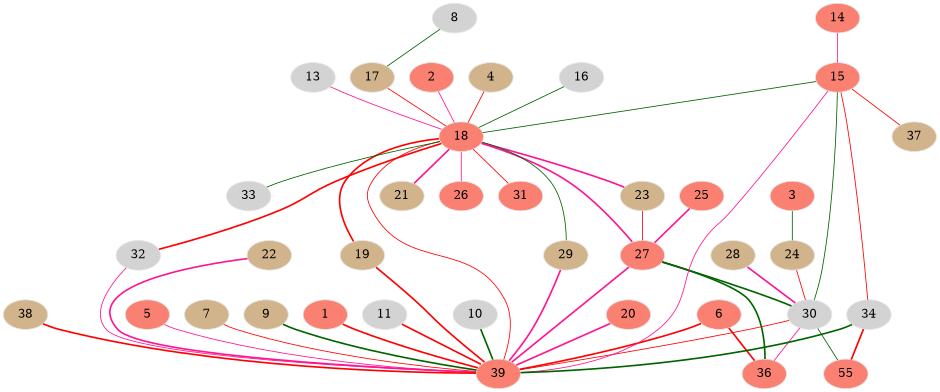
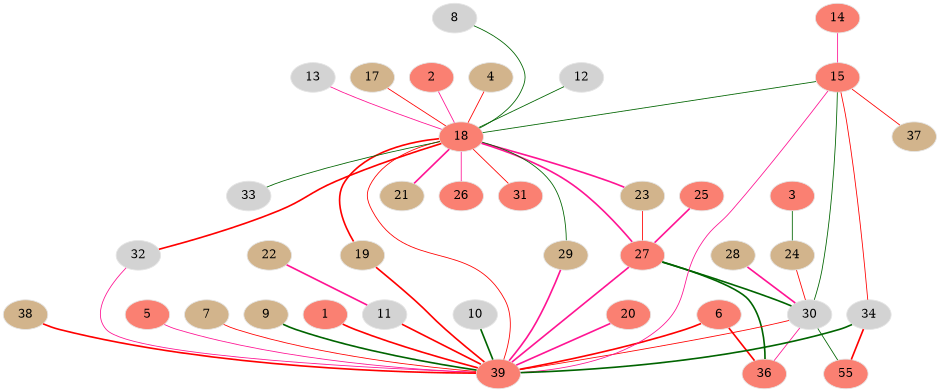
  graph {
    node [color=gray90 fillcolor=salmon style=filled]
    edge [color=red style=solid weight=1.0]
    1
    39
    2
    18
    19 [fillcolor=tan]
    21 [fillcolor=tan]
    23 [fillcolor=tan]
    26
    27
    29 [fillcolor=tan]
    31
    32 [fillcolor=lightgrey]
    33 [fillcolor=lightgrey]
    24 [fillcolor=tan]
    3
    30 [fillcolor=lightgrey]
    4 [fillcolor=tan]
    5
    6
    36
    7 [fillcolor=tan]
    8 [fillcolor=lightgrey]
    9 [fillcolor=tan]
    10 [fillcolor=lightgrey]
    11 [fillcolor=lightgrey]
-   12 [fillcolor=lightgrey label=16]
+   12 [fillcolor=lightgrey]
    13 [fillcolor=lightgrey]
    14
    15
    34 [fillcolor=lightgrey]
    37 [fillcolor=tan]
    n32 [label=55]
    17 [fillcolor=tan]
    20
    22 [fillcolor=tan]
    25
    28 [fillcolor=tan]
    38 [fillcolor=tan]
    1 -- 39 [style=bold]
    2 -- 18 [color=deeppink]
    18 -- 39
    18 -- 19 [style=bold]
    18 -- 21 [color=deeppink style=bold]
    18 -- 23 [color=deeppink style=bold]
    18 -- 26 [color=deeppink]
    18 -- 27 [color=deeppink style=bold]
    18 -- 29 [color=darkgreen]
    18 -- 31
    18 -- 32 [style=bold]
    18 -- 33 [color=darkgreen]
    19 -- 39 [style=bold]
    23 -- 27
    27 -- 39 [color=deeppink style=bold weight=2.0]
    27 -- 30 [color=darkgreen style=bold]
    27 -- 36 [color=darkgreen style=bold]
    29 -- 39 [color=deeppink style=bold]
    32 -- 39 [color=deeppink]
    24 -- 30
    3 -- 24 [color=darkgreen]
    30 -- 39 [weight=2.0]
    30 -- 36 [color=deeppink]
    30 -- n32 [color=darkgreen]
    4 -- 18
    5 -- 39 [color=deeppink]
    6 -- 39 [style=bold]
    6 -- 36 [style=bold]
    7 -- 39
-   8 -- 17 [color=darkgreen]
+   8 -- 18 [color=darkgreen]
    9 -- 39 [color=darkgreen style=bold]
    10 -- 39 [color=darkgreen style=bold]
    11 -- 39 [style=bold]
    12 -- 18 [color=darkgreen]
    13 -- 18 [color=deeppink]
    14 -- 15 [color=deeppink]
    15 -- 39 [color=deeppink]
    15 -- 18 [color=darkgreen]
    15 -- 30 [color=darkgreen]
    15 -- 34
    15 -- 37
    34 -- 39 [color=darkgreen style=bold]
    34 -- n32 [style=bold]
    17 -- 18
    20 -- 39 [color=deeppink style=bold]
-   22 -- 39 [color=deeppink style=bold]
+   22 -- 11 [color=deeppink style=bold]
    25 -- 27 [color=deeppink style=bold]
    28 -- 30 [color=deeppink style=bold]
    38 -- 39 [style=bold]
  }
